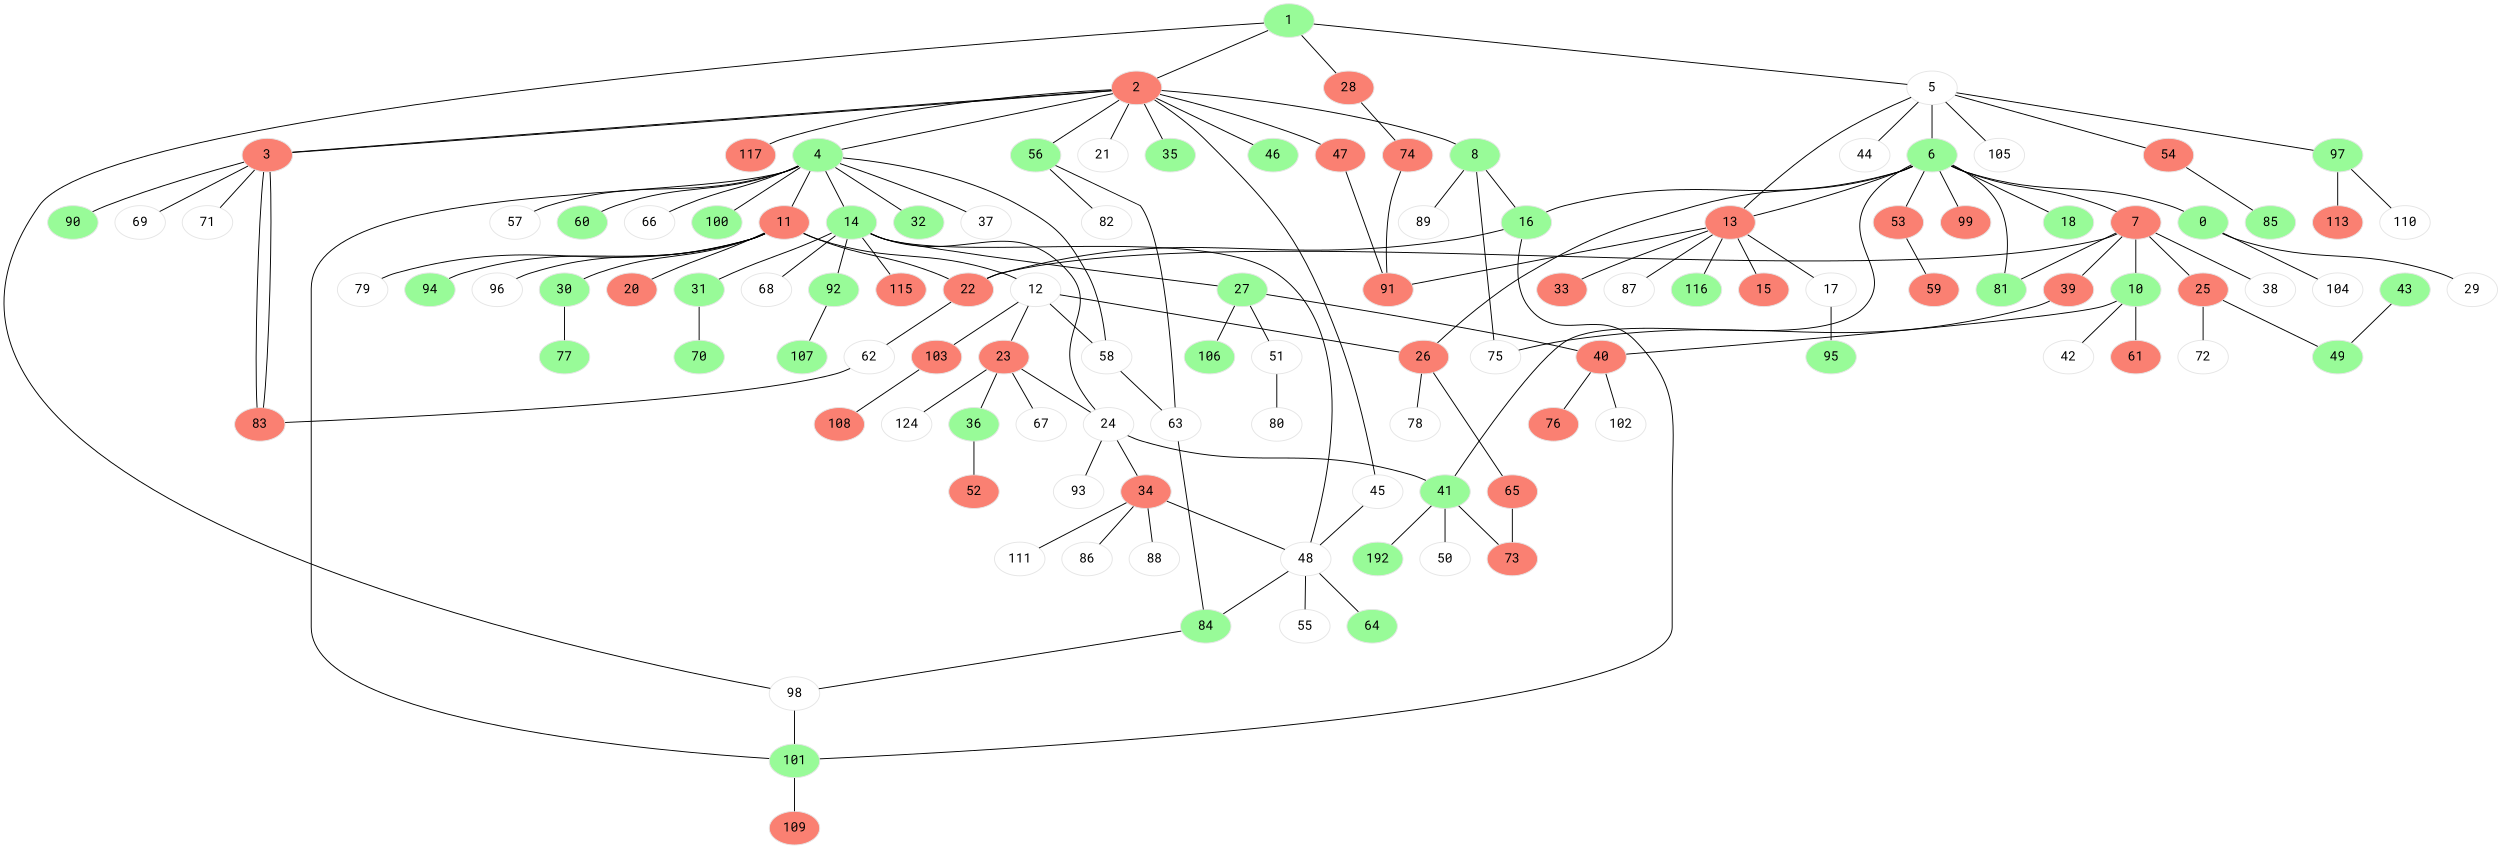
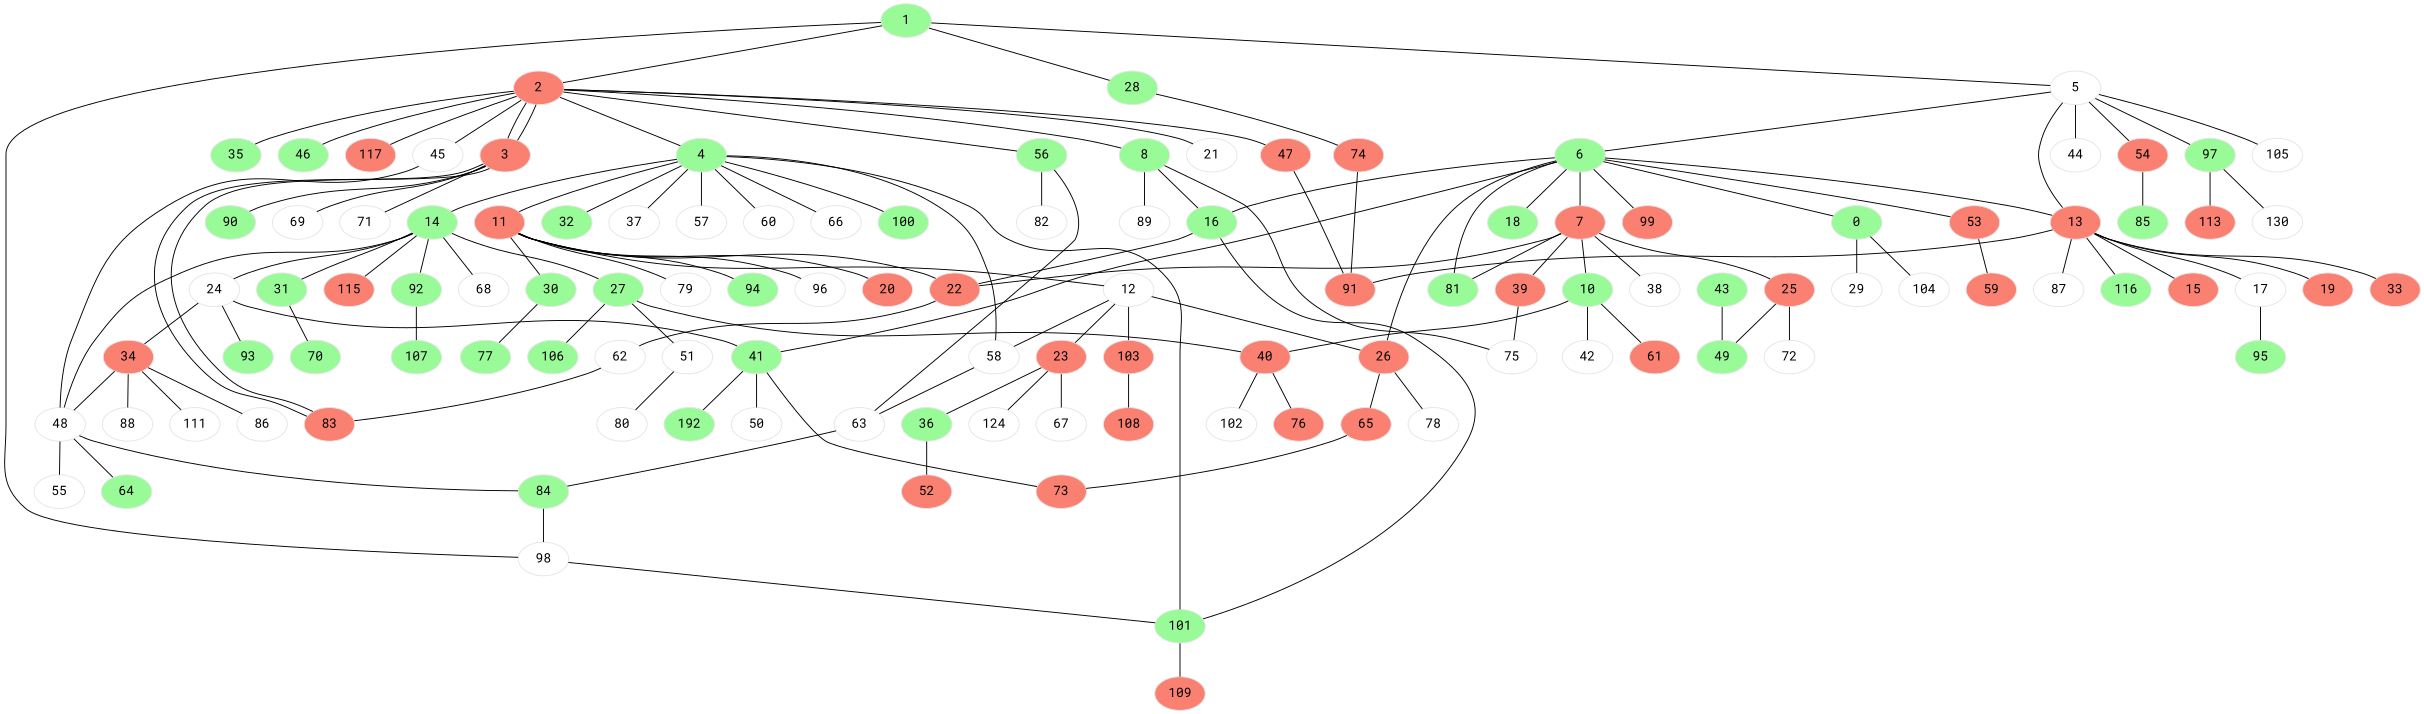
  graph {
    fontname="Roboto Mono"
    node [color=gray90 fillcolor=white fontname="Roboto Mono" style=filled]
    edge [fontname="Roboto Mono"]
    1 [fillcolor=palegreen]
    2 [fillcolor=salmon]
    5
-   28 [fillcolor=salmon]
+   28 [fillcolor=palegreen]
    98
    3 [fillcolor=salmon]
    4 [fillcolor=palegreen]
    8 [fillcolor=palegreen]
    21
    35 [fillcolor=palegreen]
    45
    46 [fillcolor=palegreen]
    47 [fillcolor=salmon]
    56 [fillcolor=palegreen]
    117 [fillcolor=salmon]
    6 [fillcolor=palegreen]
    13 [fillcolor=salmon]
    44
    54 [fillcolor=salmon]
    97 [fillcolor=palegreen]
    105
    74 [fillcolor=salmon]
    101 [fillcolor=palegreen]
    69
    71
    83 [fillcolor=salmon]
    90 [fillcolor=palegreen]
    11 [fillcolor=salmon]
    14 [fillcolor=palegreen]
    32 [fillcolor=palegreen]
    37
    57
    58
-   60 [fillcolor=palegreen]
+   60
    66
    100 [fillcolor=palegreen]
    16 [fillcolor=palegreen]
    75
    89
    48
    91 [fillcolor=salmon]
    63
    82
    12
    20 [fillcolor=salmon]
    22 [fillcolor=salmon]
    30 [fillcolor=palegreen]
    79
    94 [fillcolor=palegreen]
    96
    24
    27 [fillcolor=palegreen]
    31 [fillcolor=palegreen]
    68
    92 [fillcolor=palegreen]
    115 [fillcolor=salmon]
    109 [fillcolor=salmon]
    7 [fillcolor=salmon]
    n59 [fillcolor=palegreen label=0]
    18 [fillcolor=palegreen]
    26 [fillcolor=salmon]
    41 [fillcolor=palegreen]
    53 [fillcolor=salmon]
    81 [fillcolor=palegreen]
    99 [fillcolor=salmon]
    15 [fillcolor=salmon]
    17
+   19 [fillcolor=salmon]
    33 [fillcolor=salmon]
    87
    116 [fillcolor=palegreen]
    85 [fillcolor=palegreen]
-   110
+   110 [label=130]
    113 [fillcolor=salmon]
    10 [fillcolor=palegreen]
    25 [fillcolor=salmon]
    38
    39 [fillcolor=salmon]
    29
    104
    65 [fillcolor=salmon]
    78
    50
    73 [fillcolor=salmon]
    n85 [fillcolor=palegreen label=192]
    59 [fillcolor=salmon]
    40 [fillcolor=salmon]
    42
    61 [fillcolor=salmon]
    49 [fillcolor=palegreen]
    72
    76 [fillcolor=salmon]
    102
    23 [fillcolor=salmon]
    103 [fillcolor=salmon]
    62
    77 [fillcolor=palegreen]
    36 [fillcolor=palegreen]
    67
    n100 [label=124]
    108 [fillcolor=salmon]
    95 [fillcolor=palegreen]
    34 [fillcolor=salmon]
-   93
+   93 [fillcolor=palegreen]
    51
    106 [fillcolor=palegreen]
    70 [fillcolor=palegreen]
    55
    64 [fillcolor=palegreen]
    84 [fillcolor=palegreen]
    107 [fillcolor=palegreen]
    52 [fillcolor=salmon]
    86
    88
    111
    43 [fillcolor=palegreen]
    80
    1 -- 2
    1 -- 5
    1 -- 28
    1 -- 98
    2 -- 3
    2 -- 3
    2 -- 4
    2 -- 8
    2 -- 21
    2 -- 35
    2 -- 45
    2 -- 46
    2 -- 47
    2 -- 56
    2 -- 117
    5 -- 6
    5 -- 13
    5 -- 44
    5 -- 54
    5 -- 97
    5 -- 105
    28 -- 74
    98 -- 101
    3 -- 69
    3 -- 71
    3 -- 83
    3 -- 83
    3 -- 90
    4 -- 101
    4 -- 11
    4 -- 14
    4 -- 32
    4 -- 37
    4 -- 57
    4 -- 58
    4 -- 60
    4 -- 66
    4 -- 100
    8 -- 16
    8 -- 75
    8 -- 89
    45 -- 48
    47 -- 91
    56 -- 63
    56 -- 82
    6 -- 13
    6 -- 16
    6 -- 7
    6 -- n59
    6 -- 18
    6 -- 26
    6 -- 41
    6 -- 53
    6 -- 81
    6 -- 99
    13 -- 91
    13 -- 15
    13 -- 17
+   13 -- 19
    13 -- 33
    13 -- 87
    13 -- 116
    54 -- 85
    97 -- 110
    97 -- 113
    74 -- 91
    101 -- 109
    11 -- 12
    11 -- 20
    11 -- 22
    11 -- 30
    11 -- 79
    11 -- 94
    11 -- 96
    14 -- 48
    14 -- 24
    14 -- 27
    14 -- 31
    14 -- 68
    14 -- 92
    14 -- 115
    58 -- 63
    16 -- 101
    16 -- 22
    48 -- 55
    48 -- 64
    48 -- 84
    63 -- 84
    12 -- 58
    12 -- 26
    12 -- 23
    12 -- 103
    22 -- 62
    30 -- 77
    24 -- 41
    24 -- 34
    24 -- 93
    27 -- 40
    27 -- 51
    27 -- 106
    31 -- 70
    92 -- 107
    7 -- 22
    7 -- 81
    7 -- 10
    7 -- 25
    7 -- 38
    7 -- 39
    n59 -- 29
    n59 -- 104
    26 -- 65
    26 -- 78
    41 -- 50
    41 -- 73
    41 -- n85
    53 -- 59
    17 -- 95
    10 -- 40
    10 -- 42
    10 -- 61
    25 -- 49
    25 -- 72
    39 -- 75
    65 -- 73
    40 -- 76
    40 -- 102
-   23 -- 24
    23 -- 36
    23 -- 67
    23 -- n100
    103 -- 108
    62 -- 83
    36 -- 52
    34 -- 48
    34 -- 86
    34 -- 88
    34 -- 111
    51 -- 80
    84 -- 98
    43 -- 49
  }
